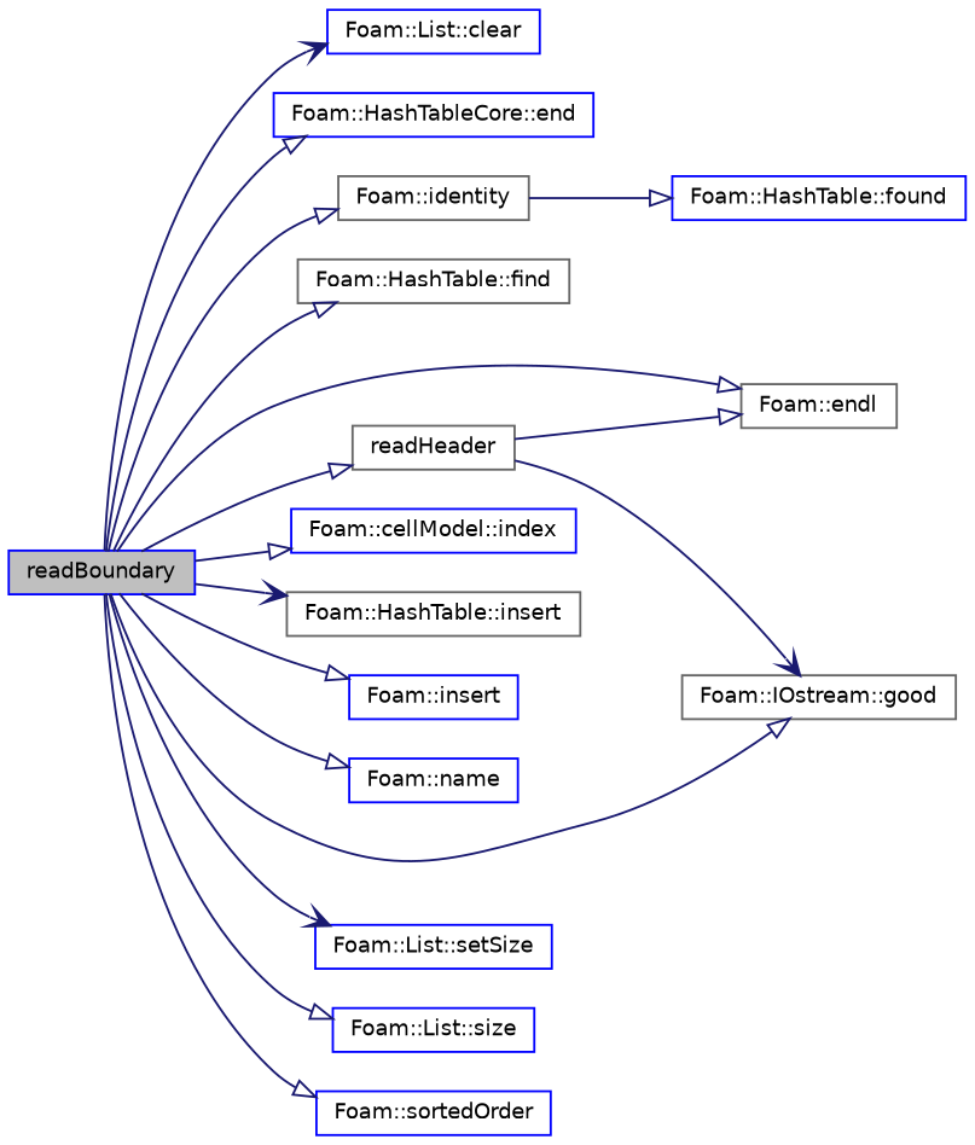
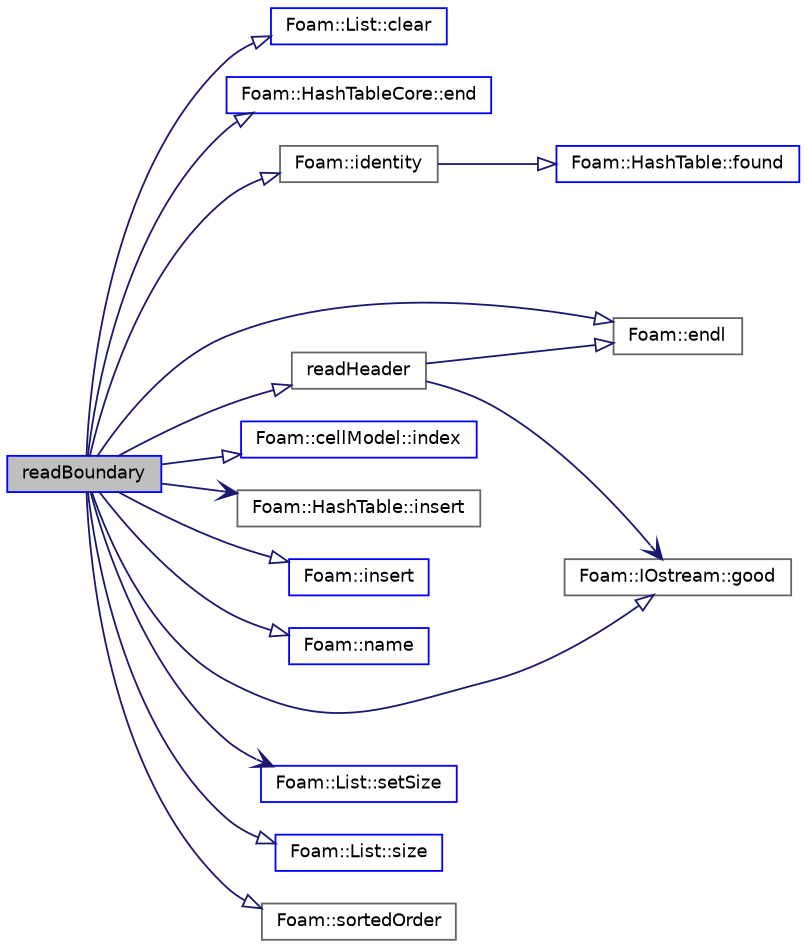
  digraph {
    rankdir=LR
    node [color=blue fontname=Helvetica fontsize=10 shape=record]
    edge [arrowhead=onormal color=midnightblue fontname=Helvetica fontsize=10 labelfontname=Helvetica labelfontsize=10 style=solid]
    n1 [fillcolor=grey75 fontcolor=black height=0.2 label=readBoundary style=filled width=0.4]
    n2 [height=0.2 label="Foam::List::clear" width=0.4]
    n3 [height=0.2 label="Foam::HashTableCore::end" width=0.4]
    n4 [color=gray40 height=0.2 label="Foam::endl" width=0.4]
-   n5 [color=gray40 height=0.2 label="Foam::HashTable::find" width=0.4]
    n6 [color=gray40 height=0.2 label="Foam::IOstream::good" width=0.4]
    n7 [color=gray40 height=0.2 label="Foam::identity" width=0.4]
    n8 [height=0.2 label="Foam::cellModel::index" width=0.4]
    n9 [color=gray40 height=0.2 label="Foam::HashTable::insert" width=0.4]
    n10 [height=0.2 label="Foam::insert" width=0.4]
    n11 [height=0.2 label="Foam::name" width=0.4]
    n12 [color=gray40 height=0.2 label=readHeader width=0.4]
    n13 [height=0.2 label="Foam::List::setSize" width=0.4]
    n14 [height=0.2 label="Foam::List::size" width=0.4]
-   n15 [height=0.2 label="Foam::sortedOrder" width=0.4]
+   n15 [color=gray40 height=0.2 label="Foam::sortedOrder" width=0.4]
    n16 [height=0.2 label="Foam::HashTable::found" width=0.4]
-   n1 -> n2 [arrowhead=vee]
+   n1 -> n2
    n1 -> n3
    n1 -> n4
-   n1 -> n5
    n1 -> n6
    n1 -> n7
    n1 -> n8
    n1 -> n9 [arrowhead=vee]
    n1 -> n10
    n1 -> n11
    n1 -> n12
    n1 -> n13 [arrowhead=vee]
    n1 -> n14
    n1 -> n15
    n7 -> n16
    n12 -> n4
    n12 -> n6 [arrowhead=vee]
  }
